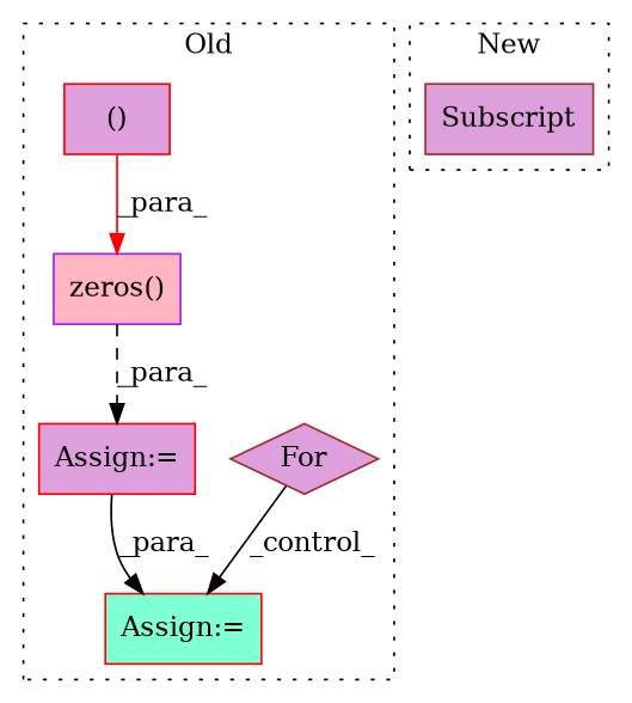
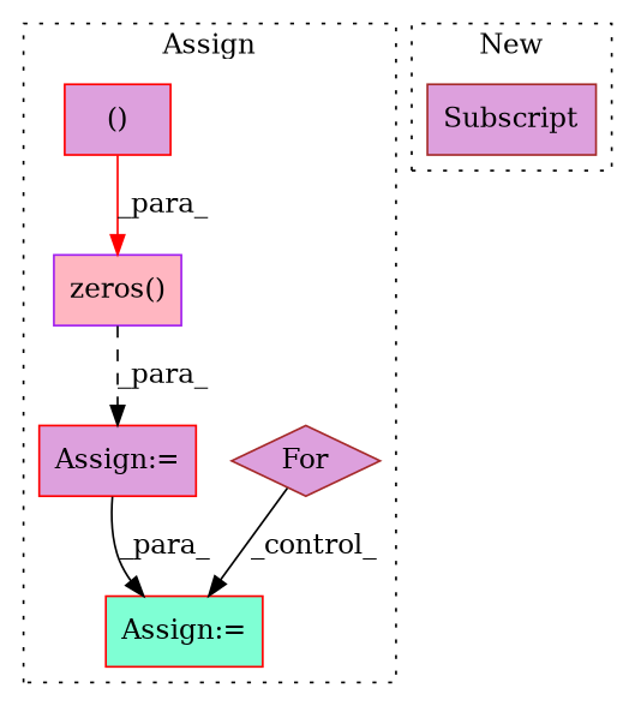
  digraph {
    node [a=68 shape=box style=filled fillcolor=plum color=red]
    edge [color=black style=solid]
    n1 [a=75 l="9,1" label="zeros()" s="2156,2187" fillcolor=lightpink color=purple]
    n2 [l=3 label="Assign:=" s=2153]
    n3 [l=4 label="Assign:=" s=2780 fillcolor=aquamarine]
    n4 [a=107 l="4,18" label=For s="2612,2639" shape=diamond color=brown]
    n5 [a=54 l=11 label="()" s=2175]
    n6 [a=63 l="13,0" label=Subscript s="1940,0" color=brown]
    subgraph cluster_1 {
-     label=Old
+     label=Assign
      style=dotted
      n1
      n2
      n3
      n4
      n5
    }
    subgraph cluster_2 {
      label=New
      style=dotted
      n6
    }
    n1 -> n2 [label=_para_ style=dashed]
    n2 -> n3 [label=_para_]
    n4 -> n3 [label=_control_]
    n5 -> n1 [label=_para_ color=red]
  }
